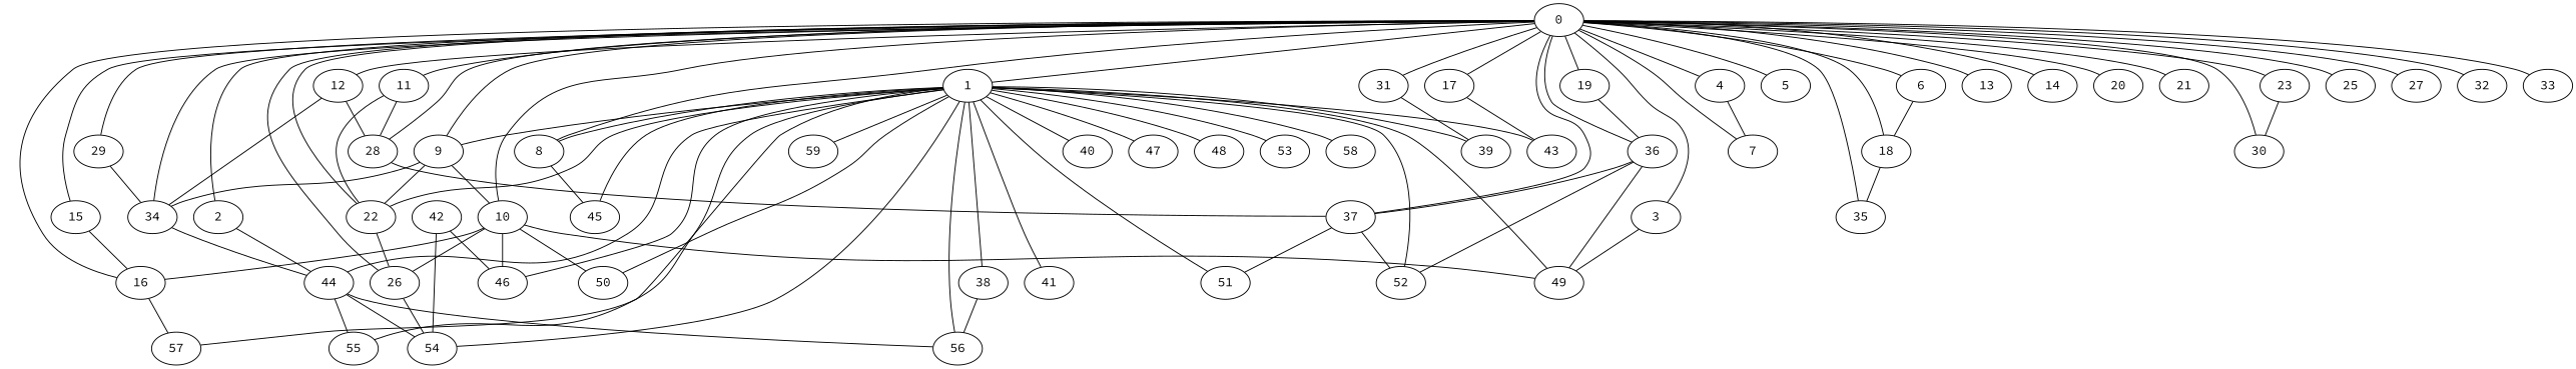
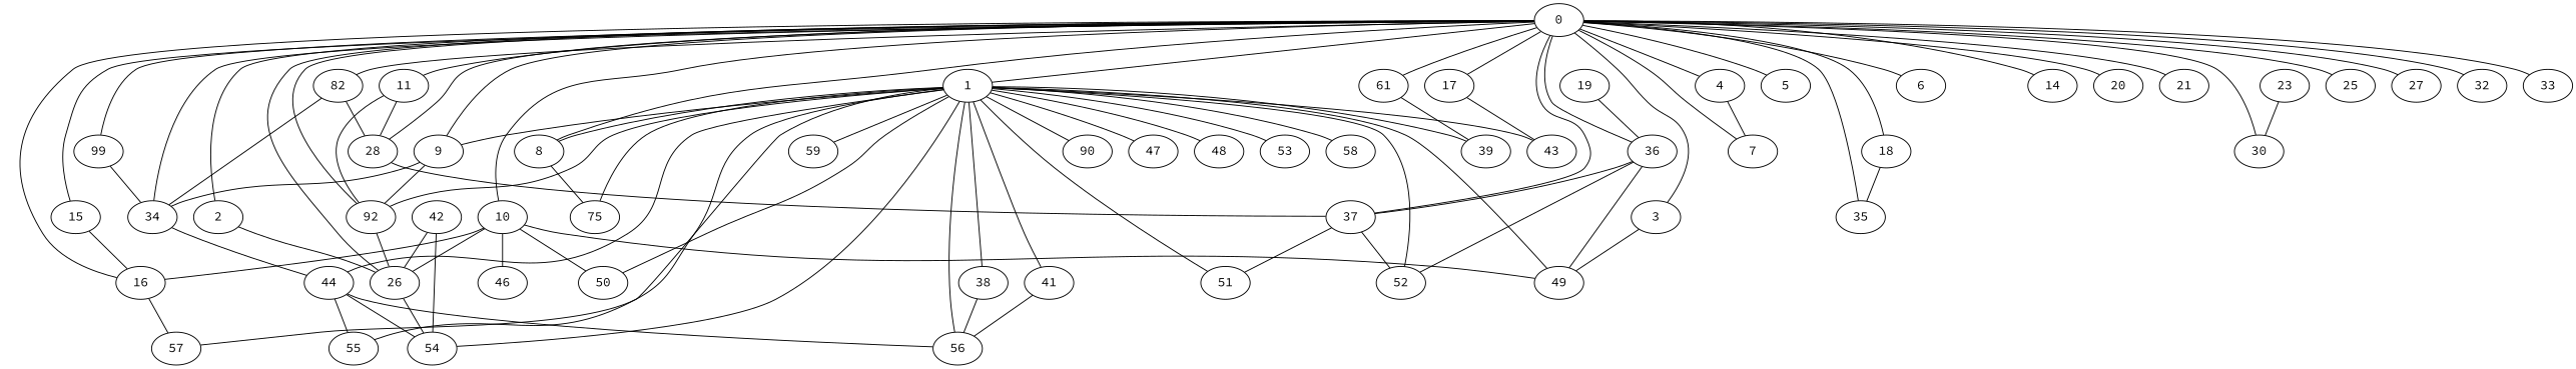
  graph {
    fontname="Source Code Pro"
    node [fontname="Source Code Pro"]
    edge [fontname="Source Code Pro"]
    0
    1
    2
    3
    4
    5
    6
    7
    8
    9
    10
    11
-   12
-   13
+   12 [label=82]
    14
    15
    16
    17
    18
    19
    20
    21
-   22
+   22 [label=92]
    23
    25
    26
    27
    28
-   29
+   29 [label=99]
    30
-   31
+   31 [label=61]
    32
    33
    34
    35
    36
    37
    38
    39
-   40
+   40 [label=90]
    41
    43
    44
-   45
+   45 [label=75]
    46
    47
    48
    49
    50
    51
    52
    53
    54
    55
    56
    57
    58
    59
    42
    0 -- 1
    0 -- 2
    0 -- 3
    0 -- 4
    0 -- 5
    0 -- 6
    0 -- 7
    0 -- 8
    0 -- 9
    0 -- 10
    0 -- 11
    0 -- 12
-   0 -- 13
    0 -- 14
    0 -- 15
    0 -- 16
    0 -- 17
    0 -- 18
-   0 -- 19
    0 -- 20
    0 -- 21
    0 -- 22
-   0 -- 23
    0 -- 25
    0 -- 26
    0 -- 27
    0 -- 28
    0 -- 29
    0 -- 30
    0 -- 31
    0 -- 32
    0 -- 33
    0 -- 34
    0 -- 35
    0 -- 36
    0 -- 37
    1 -- 8
    1 -- 9
    1 -- 22
    1 -- 38
    1 -- 39
    1 -- 40
    1 -- 41
    1 -- 43
    1 -- 44
    1 -- 45
-   1 -- 46
    1 -- 47
    1 -- 48
    1 -- 49
    1 -- 50
    1 -- 51
    1 -- 52
    1 -- 53
    1 -- 54
    1 -- 55
    1 -- 56
    1 -- 57
    1 -- 58
    1 -- 59
-   2 -- 44
+   2 -- 26
    3 -- 49
    4 -- 7
-   6 -- 18
    8 -- 45
-   9 -- 10
    9 -- 22
    9 -- 34
    10 -- 16
    10 -- 26
    10 -- 46
    10 -- 49
    10 -- 50
    11 -- 22
    11 -- 28
    12 -- 28
    12 -- 34
    15 -- 16
    16 -- 57
    17 -- 43
    18 -- 35
    19 -- 36
    22 -- 26
    23 -- 30
    26 -- 54
    28 -- 37
    29 -- 34
    31 -- 39
    34 -- 44
    36 -- 37
    36 -- 49
    36 -- 52
    37 -- 51
    37 -- 52
    38 -- 56
+   41 -- 56
    44 -- 54
    44 -- 55
    44 -- 56
-   42 -- 46
+   42 -- 26
    42 -- 54
  }
